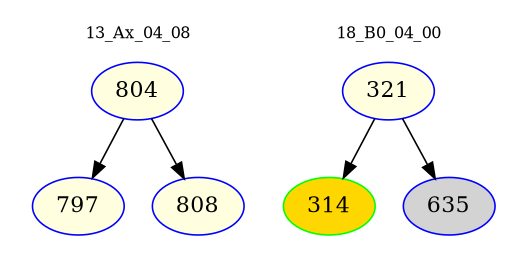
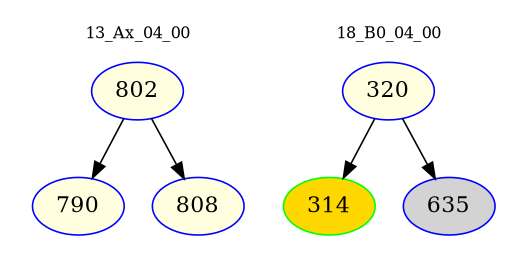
  digraph {
    node [color=blue fillcolor=lightyellow style=filled]
    edge [color=black]
-   n1 [label=804]
-   n2 [label=797]
+   n1 [label=802]
+   n2 [label=790]
    n3 [label=808]
-   n4 [label=321]
+   n4 [label=320]
    n5 [color=green fillcolor=gold label=314]
    n6 [fillcolor=lightgrey label=635]
    subgraph cluster_1 {
      color=white
      fontsize=10
-     label="13_Ax_04_08"
+     label="13_Ax_04_00"
      n1
      n2
      n3
    }
    subgraph cluster_2 {
      color=white
      fontsize=10
      label="18_B0_04_00"
      n4
      n5
      n6
    }
    n1 -> n2
    n1 -> n3
    n4 -> n5
    n4 -> n6
  }
